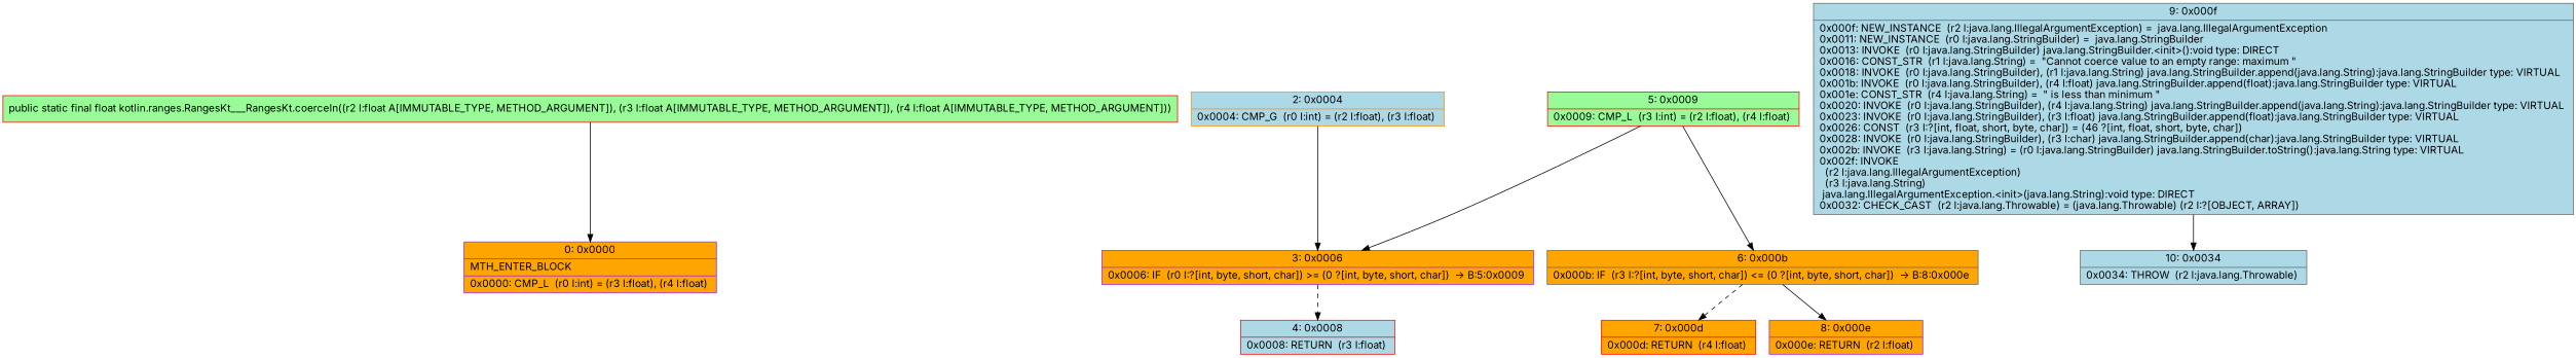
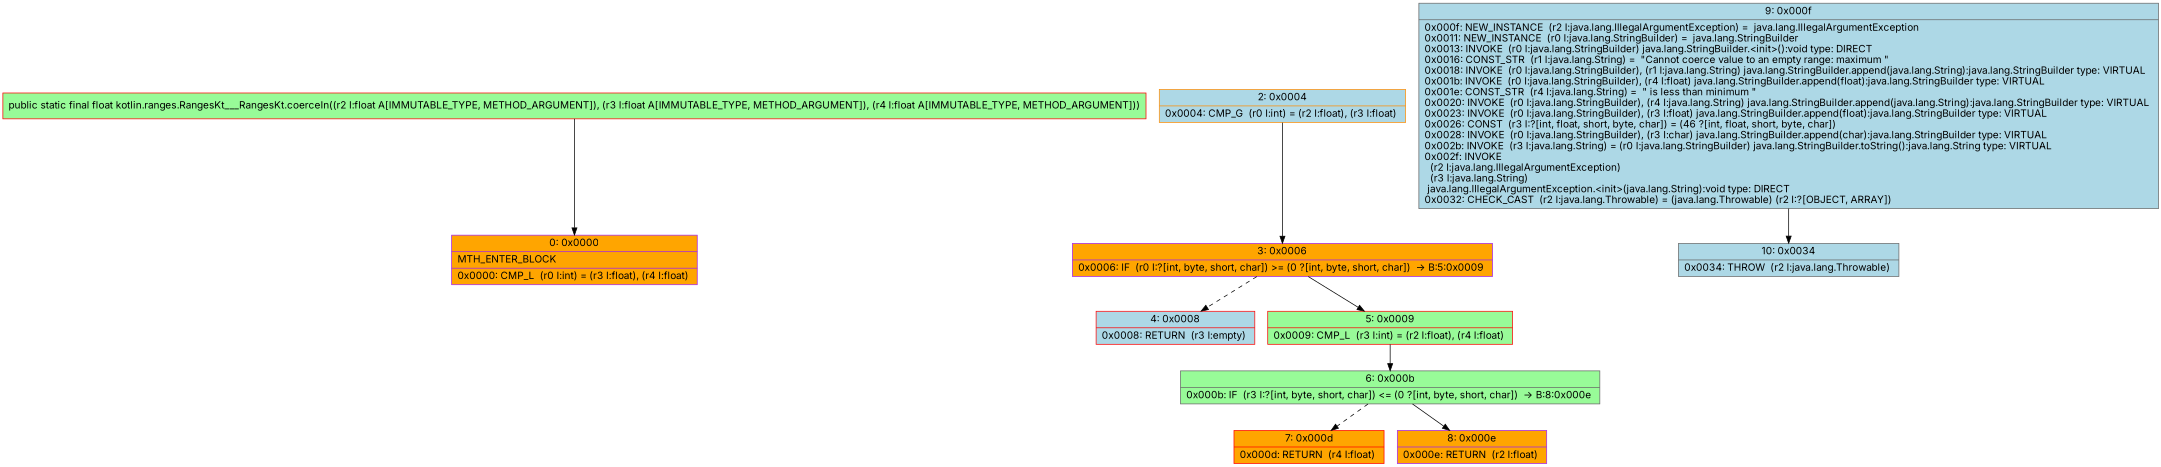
  digraph {
    fontname=Inter
    node [color=red fillcolor=orange fontname=Inter shape=record style=filled]
    edge [fontname=Inter]
    n1 [color=purple label="{0\:\ 0x0000|MTH_ENTER_BLOCK\l|0x0000: CMP_L  (r0 I:int) = (r3 I:float), (r4 I:float) \l}"]
    n2 [color=darkorange fillcolor=lightblue label="{2\:\ 0x0004|0x0004: CMP_G  (r0 I:int) = (r2 I:float), (r3 I:float) \l}"]
    n3 [color=purple label="{3\:\ 0x0006|0x0006: IF  (r0 I:?[int, byte, short, char]) \>= (0 ?[int, byte, short, char])  \-\> B:5:0x0009 \l}"]
    n4 [color=gray40 fillcolor=lightblue label="{9\:\ 0x000f|0x000f: NEW_INSTANCE  (r2 I:java.lang.IllegalArgumentException) =  java.lang.IllegalArgumentException \l0x0011: NEW_INSTANCE  (r0 I:java.lang.StringBuilder) =  java.lang.StringBuilder \l0x0013: INVOKE  (r0 I:java.lang.StringBuilder) java.lang.StringBuilder.\<init\>():void type: DIRECT \l0x0016: CONST_STR  (r1 I:java.lang.String) =  \"Cannot coerce value to an empty range: maximum \" \l0x0018: INVOKE  (r0 I:java.lang.StringBuilder), (r1 I:java.lang.String) java.lang.StringBuilder.append(java.lang.String):java.lang.StringBuilder type: VIRTUAL \l0x001b: INVOKE  (r0 I:java.lang.StringBuilder), (r4 I:float) java.lang.StringBuilder.append(float):java.lang.StringBuilder type: VIRTUAL \l0x001e: CONST_STR  (r4 I:java.lang.String) =  \" is less than minimum \" \l0x0020: INVOKE  (r0 I:java.lang.StringBuilder), (r4 I:java.lang.String) java.lang.StringBuilder.append(java.lang.String):java.lang.StringBuilder type: VIRTUAL \l0x0023: INVOKE  (r0 I:java.lang.StringBuilder), (r3 I:float) java.lang.StringBuilder.append(float):java.lang.StringBuilder type: VIRTUAL \l0x0026: CONST  (r3 I:?[int, float, short, byte, char]) = (46 ?[int, float, short, byte, char]) \l0x0028: INVOKE  (r0 I:java.lang.StringBuilder), (r3 I:char) java.lang.StringBuilder.append(char):java.lang.StringBuilder type: VIRTUAL \l0x002b: INVOKE  (r3 I:java.lang.String) = (r0 I:java.lang.StringBuilder) java.lang.StringBuilder.toString():java.lang.String type: VIRTUAL \l0x002f: INVOKE  \l  (r2 I:java.lang.IllegalArgumentException)\l  (r3 I:java.lang.String)\l java.lang.IllegalArgumentException.\<init\>(java.lang.String):void type: DIRECT \l0x0032: CHECK_CAST  (r2 I:java.lang.Throwable) = (java.lang.Throwable) (r2 I:?[OBJECT, ARRAY]) \l}"]
    n5 [color=gray40 fillcolor=lightblue label="{10\:\ 0x0034|0x0034: THROW  (r2 I:java.lang.Throwable) \l}"]
-   n6 [fillcolor=lightblue label="{4\:\ 0x0008|0x0008: RETURN  (r3 I:float) \l}"]
+   n6 [fillcolor=lightblue label="{4\:\ 0x0008|0x0008: RETURN  (r3 I:empty) \l}"]
    n7 [fillcolor=palegreen label="{5\:\ 0x0009|0x0009: CMP_L  (r3 I:int) = (r2 I:float), (r4 I:float) \l}"]
-   n8 [color=gray40 label="{6\:\ 0x000b|0x000b: IF  (r3 I:?[int, byte, short, char]) \<= (0 ?[int, byte, short, char])  \-\> B:8:0x000e \l}"]
+   n8 [color=gray40 fillcolor=palegreen label="{6\:\ 0x000b|0x000b: IF  (r3 I:?[int, byte, short, char]) \<= (0 ?[int, byte, short, char])  \-\> B:8:0x000e \l}"]
    n9 [label="{7\:\ 0x000d|0x000d: RETURN  (r4 I:float) \l}"]
    n10 [color=purple label="{8\:\ 0x000e|0x000e: RETURN  (r2 I:float) \l}"]
    n11 [fillcolor=palegreen label="{public static final float kotlin.ranges.RangesKt___RangesKt.coerceIn((r2 I:float A[IMMUTABLE_TYPE, METHOD_ARGUMENT]), (r3 I:float A[IMMUTABLE_TYPE, METHOD_ARGUMENT]), (r4 I:float A[IMMUTABLE_TYPE, METHOD_ARGUMENT])) }"]
    n2 -> n3
    n3 -> n6 [style=dashed]
-   n7 -> n3
+   n3 -> n7
    n4 -> n5
    n7 -> n8
    n8 -> n9 [style=dashed]
    n8 -> n10
    n11 -> n1
  }
